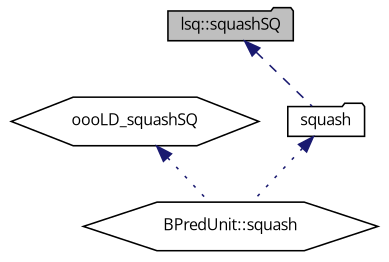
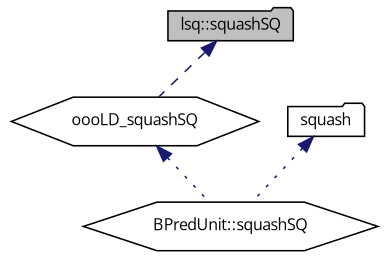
  digraph {
    fontname="Open Sans"
    rankdir=TB
    node [color=black fillcolor=white fontname="Open Sans" fontsize=10 shape=folder style=filled]
    edge [color=midnightblue dir=back fontname="Open Sans" fontsize=10 labelfontname=Helvetica labelfontsize=10 style=dotted]
    n1 [fillcolor=grey75 fontcolor=black height=0.2 label="lsq::squashSQ" width=0.4]
    n2 [height=0.2 label=oooLD_squashSQ shape=hexagon width=0.4]
-   n3 [height=0.2 label="BPredUnit::squash" shape=hexagon width=0.4]
+   n3 [height=0.2 label="BPredUnit::squashSQ" shape=hexagon width=0.4]
    n4 [height=0.2 label=squash width=0.4]
-   n1 -> n4 [style=dashed]
+   n1 -> n2 [style=dashed]
    n2 -> n3
    n4 -> n3
  }
